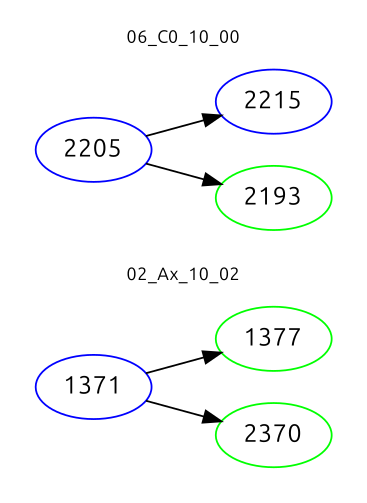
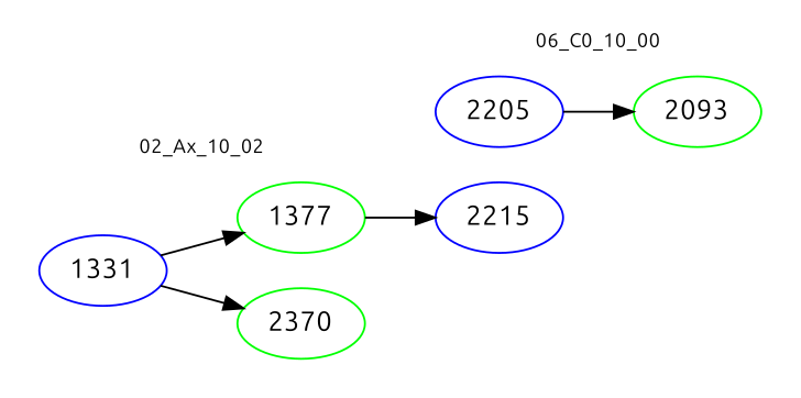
  digraph {
    fontname=Ubuntu
    rankdir=LR
    node [color=blue fontname=Ubuntu]
    edge [color=black fontname=Ubuntu]
-   n1 [label=1371]
+   n1 [label=1331]
    n2 [color=green label=2370]
    n3 [color=green label=1377]
    n4 [label=2205]
-   n5 [color=green label=2193]
+   n5 [color=green label=2093]
    n6 [label=2215]
    subgraph cluster_1 {
      color=white
      fontsize=10
      label="02_Ax_10_02"
      n1
      n2
      n3
    }
    subgraph cluster_2 {
      color=white
      fontsize=10
      label="06_C0_10_00"
      n4
      n5
      n6
    }
    n1 -> n2
    n1 -> n3
    n4 -> n5
-   n4 -> n6
+   n3 -> n6
  }
